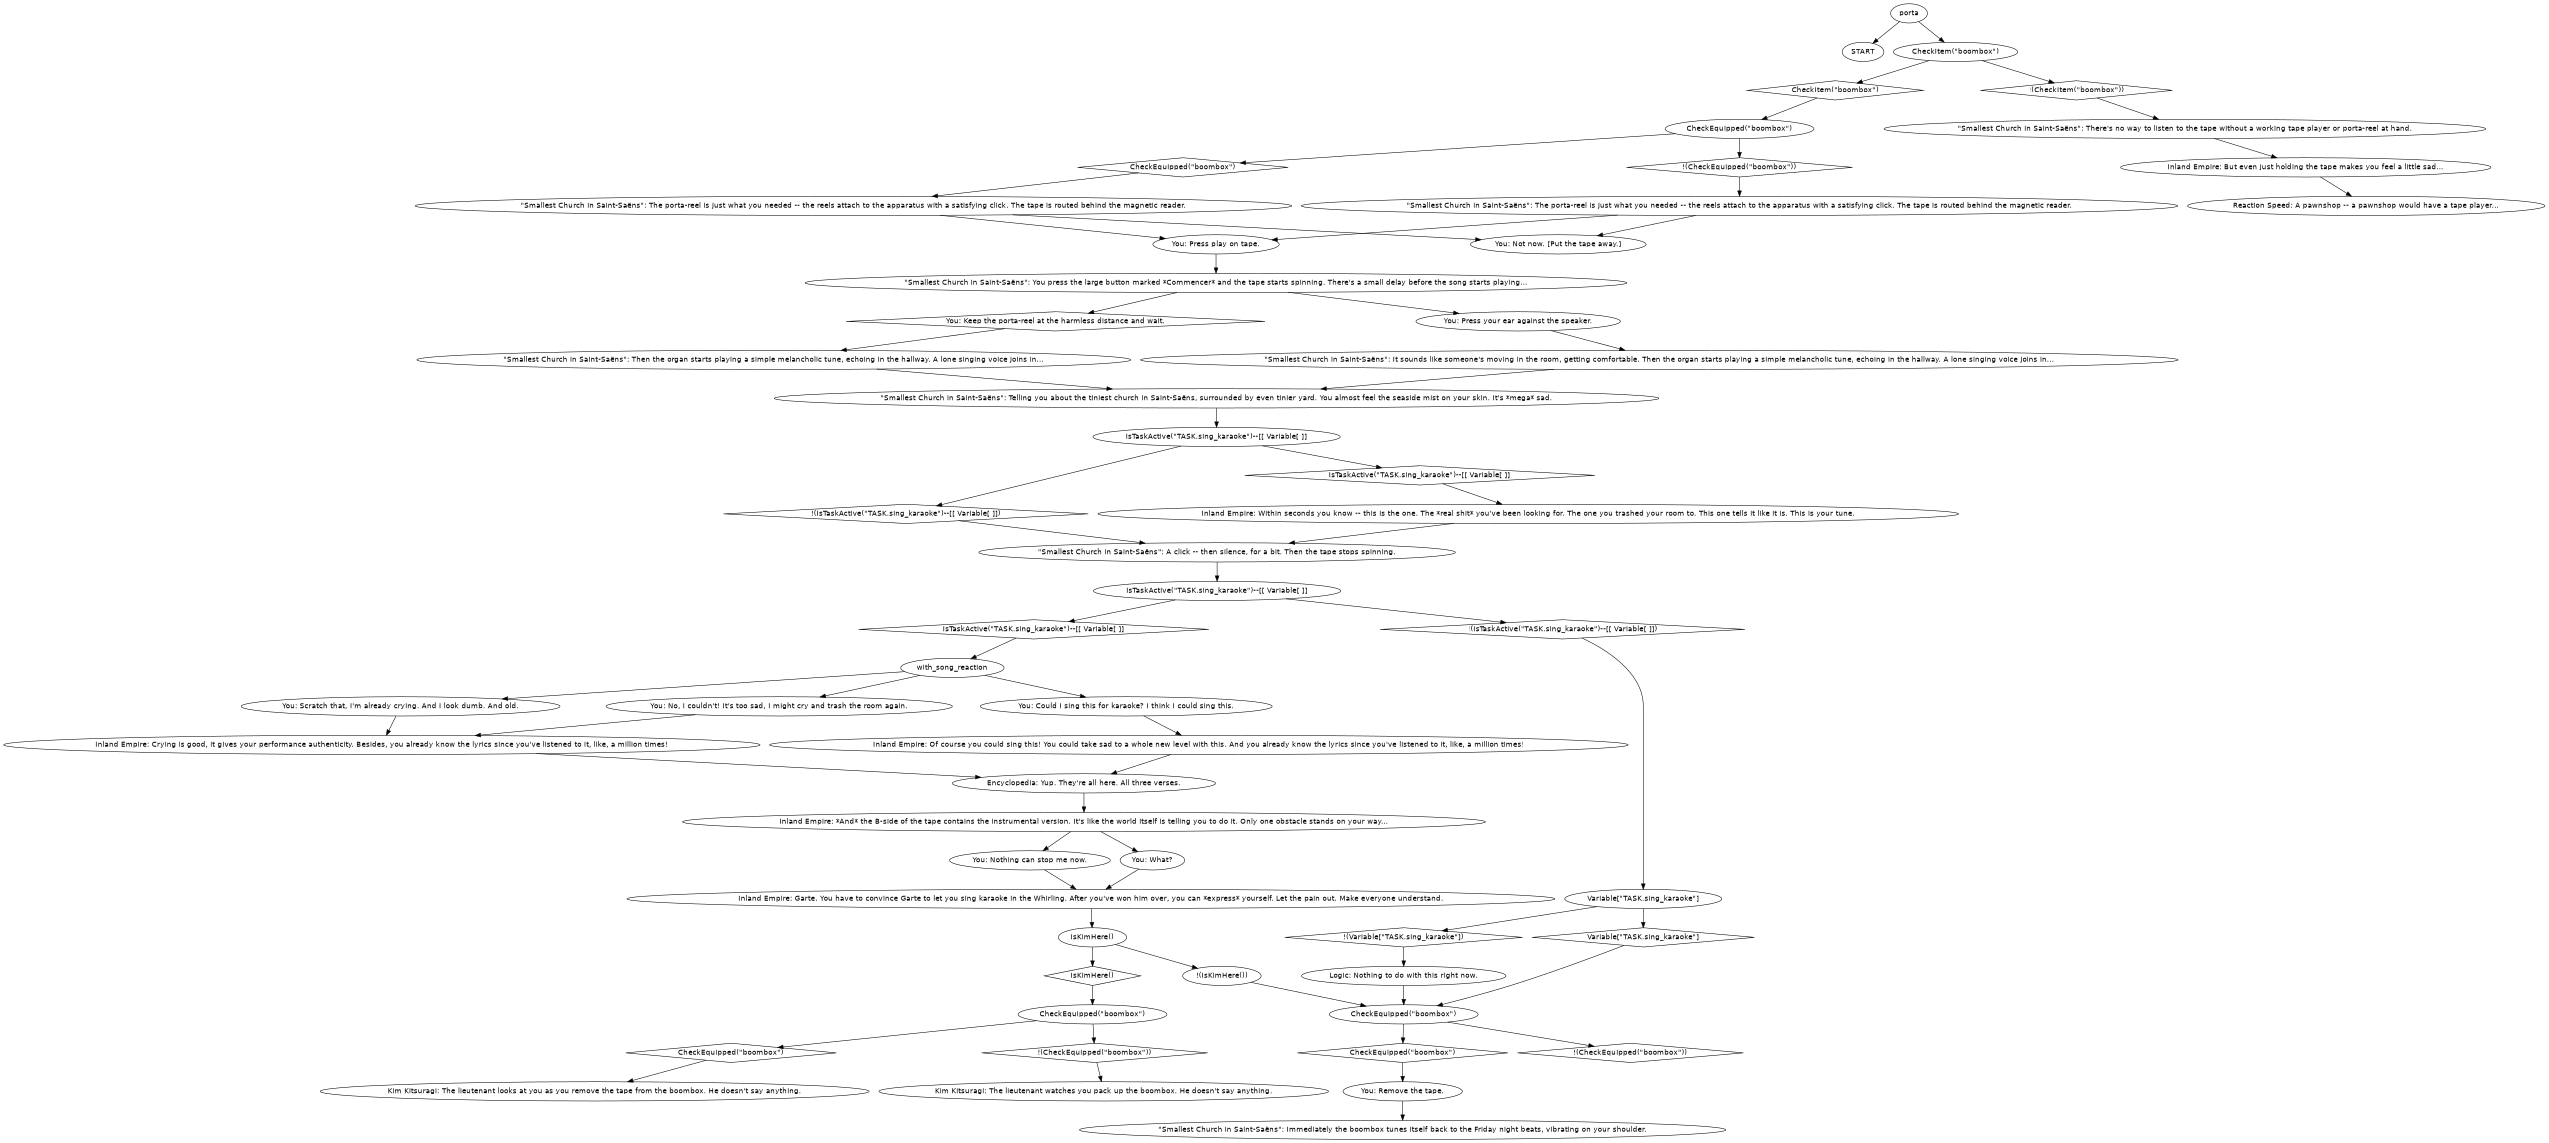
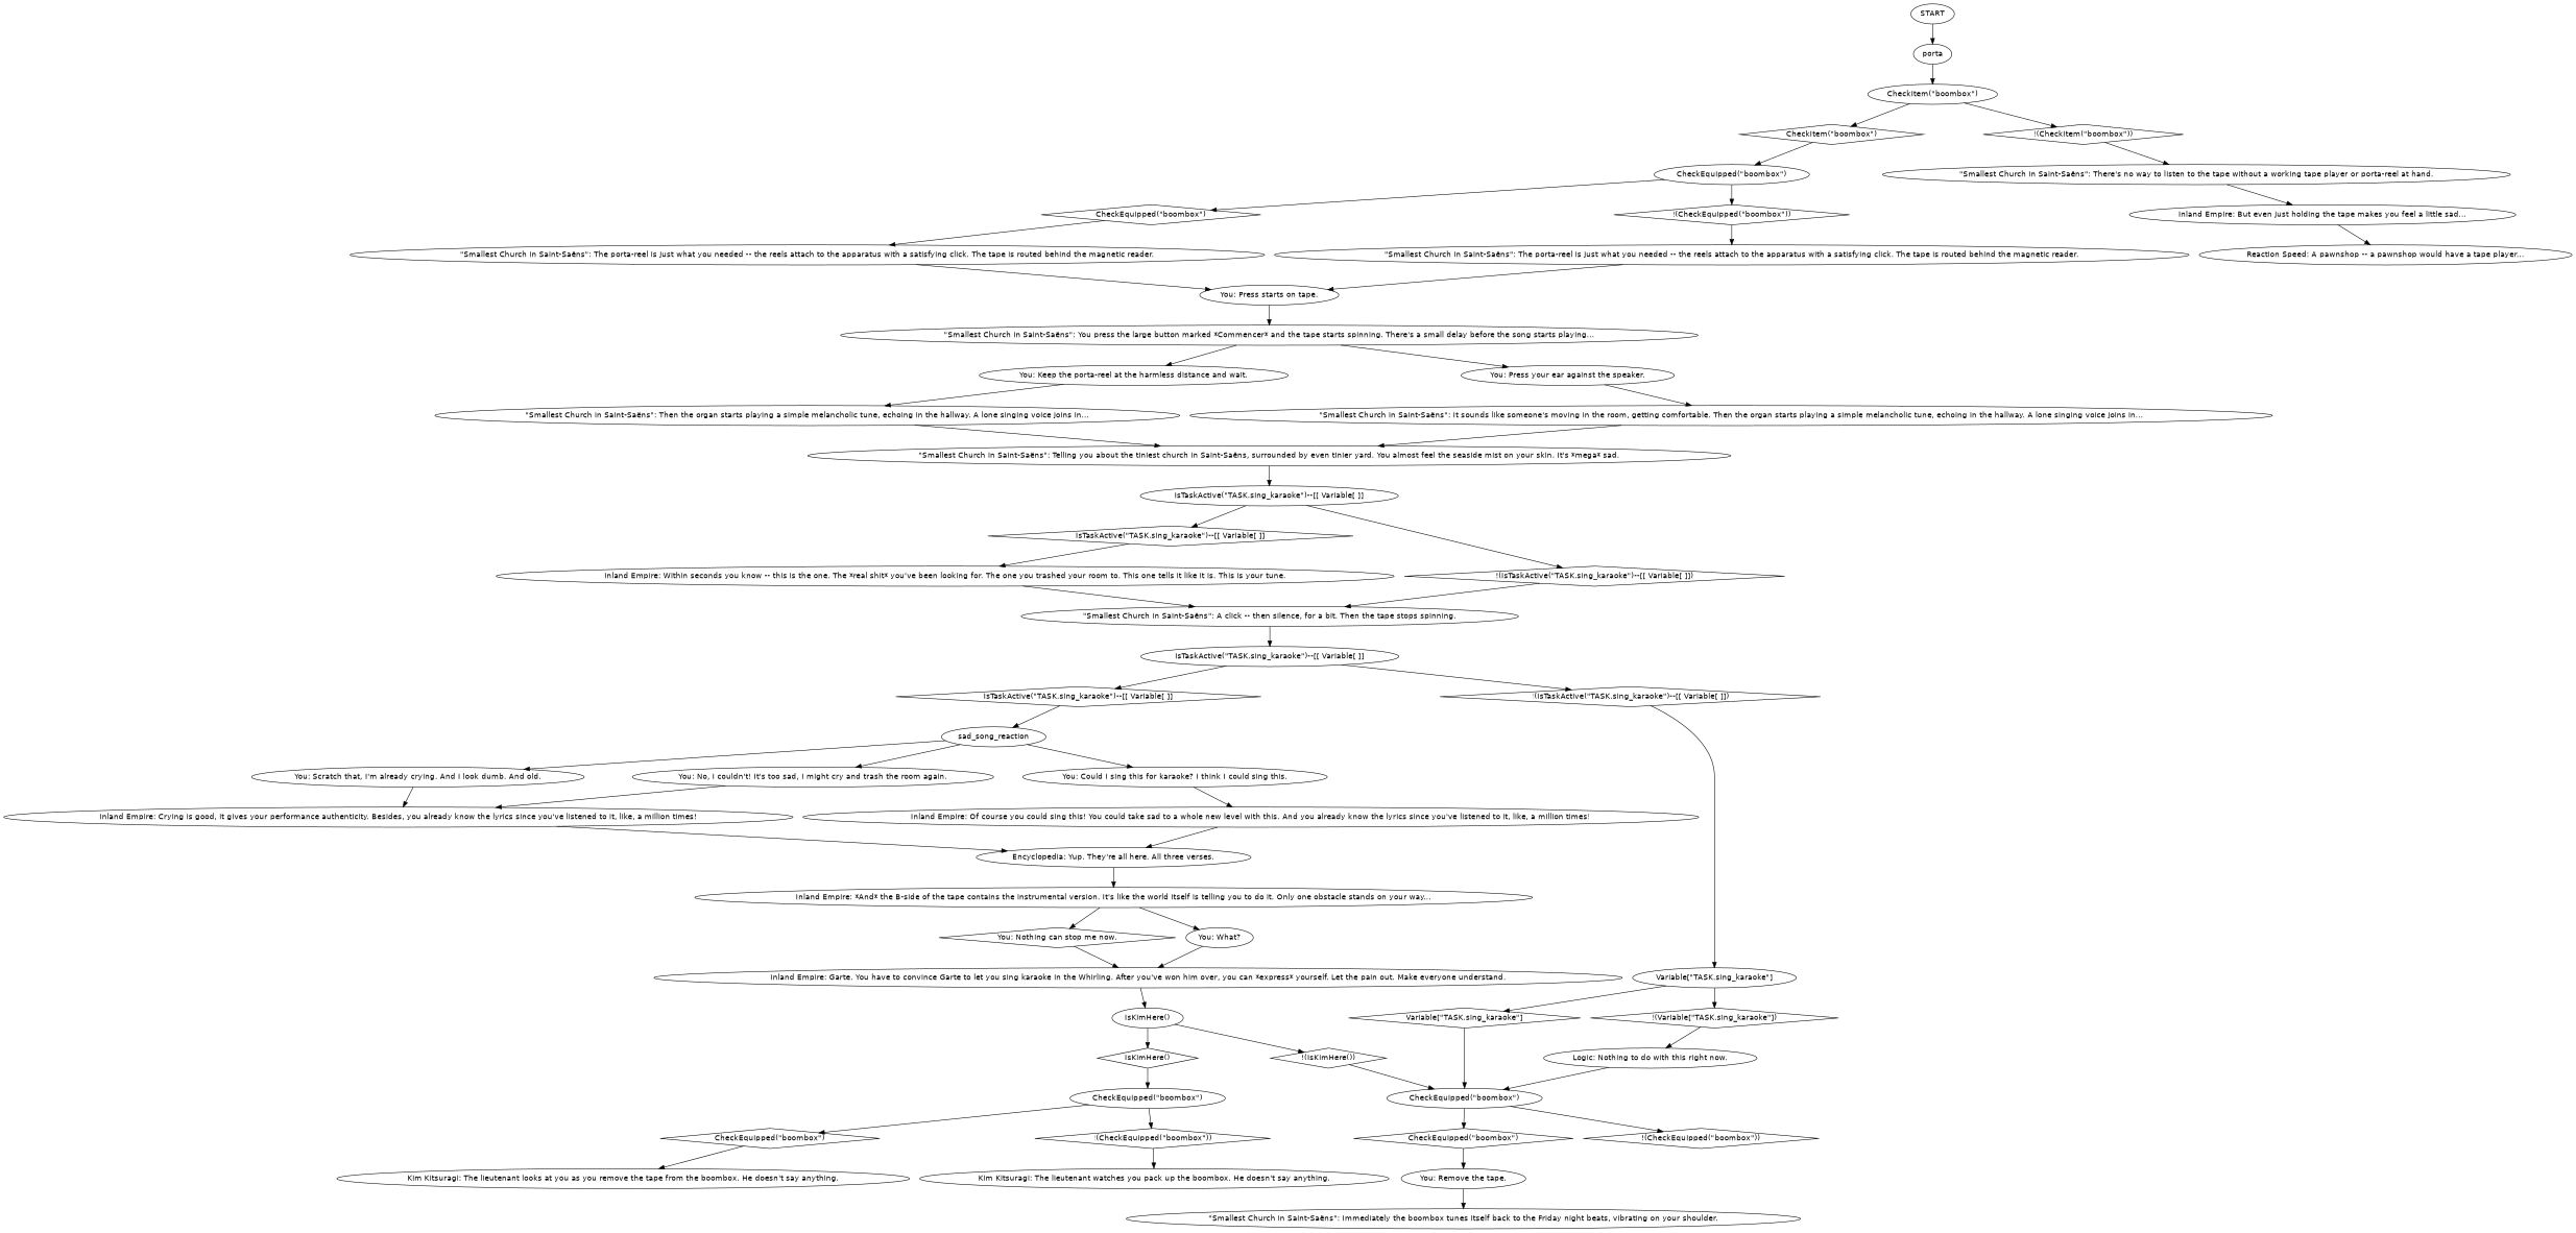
  digraph {
    fontname="DejaVu Sans"
    node [fontname="DejaVu Sans"]
    edge [fontname="DejaVu Sans"]
    n1 [label=START]
    n2 [label=porta]
    n3 [label="CheckItem(\"boombox\")"]
    n4 [label="CheckItem(\"boombox\")" shape=diamond]
    n5 [label="!(CheckItem(\"boombox\"))" shape=diamond]
    n6 [label="Kim Kitsuragi: The lieutenant looks at you as you remove the tape from the boombox. He doesn't say anything."]
-   n7 [label="You: Keep the porta-reel at the harmless distance and wait." shape=diamond]
+   n7 [label="You: Keep the porta-reel at the harmless distance and wait."]
    n8 [label="\"Smallest Church in Saint-Saëns\": Then the organ starts playing a simple melancholic tune, echoing in the hallway. A lone singing voice joins in..."]
    n9 [label="\"Smallest Church in Saint-Saëns\": Telling you about the tiniest church in Saint-Saëns, surrounded by even tinier yard. You almost feel the seaside mist on your skin. It's *mega* sad."]
    n10 [label="You: Scratch that, I'm already crying. And I look dumb. And old."]
    n11 [label="Inland Empire: Crying is good, it gives your performance authenticity. Besides, you already know the lyrics since you've listened to it, like, a million times!"]
    n12 [label="Encyclopedia: Yup. They're all here. All three verses."]
    n13 [label="IsKimHere()"]
    n14 [label="IsKimHere()" shape=diamond]
-   n15 [label="!(IsKimHere())" shape=ellipse]
+   n15 [label="!(IsKimHere())" shape=diamond]
    n16 [label="CheckEquipped(\"boombox\")"]
    n17 [label="CheckEquipped(\"boombox\")"]
    n18 [label="CheckEquipped(\"boombox\")" shape=diamond]
    n19 [label="!(CheckEquipped(\"boombox\"))" shape=diamond]
    n20 [label="CheckEquipped(\"boombox\")" shape=diamond]
    n21 [label="!(CheckEquipped(\"boombox\"))" shape=diamond]
    n22 [label="CheckEquipped(\"boombox\")"]
    n23 [label="CheckEquipped(\"boombox\")" shape=diamond]
    n24 [label="!(CheckEquipped(\"boombox\"))" shape=diamond]
    n25 [label="\"Smallest Church in Saint-Saëns\": The porta-reel is just what you needed -- the reels attach to the apparatus with a satisfying click. The tape is routed behind the magnetic reader."]
    n26 [label="\"Smallest Church in Saint-Saëns\": The porta-reel is just what you needed -- the reels attach to the apparatus with a satisfying click. The tape is routed behind the magnetic reader."]
-   n27 [label="You: Press play on tape."]
-   n28 [label="You: Not now. [Put the tape away.]"]
+   n27 [label="You: Press starts on tape."]
    n29 [label="\"Smallest Church in Saint-Saëns\": You press the large button marked *Commencer* and the tape starts spinning. There's a small delay before the song starts playing..."]
    n30 [label="You: Press your ear against the speaker."]
    n31 [label="\"Smallest Church in Saint-Saëns\": It sounds like someone's moving in the room, getting comfortable. Then the organ starts playing a simple melancholic tune, echoing in the hallway. A lone singing voice joins in..."]
    n32 [label="Variable[\"TASK.sing_karaoke\"]"]
    n33 [label="Variable[\"TASK.sing_karaoke\"]" shape=diamond]
    n34 [label="!(Variable[\"TASK.sing_karaoke\"])" shape=diamond]
    n35 [label="Logic: Nothing to do with this right now."]
    n36 [label="Inland Empire: *And* the B-side of the tape contains the instrumental version. It's like the world itself is telling you to do it. Only one obstacle stands on your way..."]
    n37 [label="\"Smallest Church in Saint-Saëns\": A click -- then silence, for a bit. Then the tape stops spinning."]
    n38 [label="IsTaskActive(\"TASK.sing_karaoke\")--[[ Variable[ ]]"]
    n39 [label="IsTaskActive(\"TASK.sing_karaoke\")--[[ Variable[ ]]" shape=diamond]
    n40 [label="!(IsTaskActive(\"TASK.sing_karaoke\")--[[ Variable[ ]])" shape=diamond]
-   n41 [label="You: Nothing can stop me now."]
+   n41 [label="You: Nothing can stop me now." shape=diamond]
    n42 [label="Inland Empire: Garte. You have to convince Garte to let you sing karaoke in the Whirling. After you've won him over, you can *express* yourself. Let the pain out. Make everyone understand."]
    n43 [label="You: Remove the tape."]
    n44 [label="\"Smallest Church in Saint-Saëns\": Immediately the boombox tunes itself back to the Friday night beats, vibrating on your shoulder."]
-   n45 [label=with_song_reaction]
+   n45 [label=sad_song_reaction]
    n46 [label="You: Could I sing this for karaoke? I think I could sing this."]
    n47 [label="You: No, I couldn't! It's too sad, I might cry and trash the room again."]
    n48 [label="IsTaskActive(\"TASK.sing_karaoke\")--[[ Variable[ ]]"]
    n49 [label="IsTaskActive(\"TASK.sing_karaoke\")--[[ Variable[ ]]" shape=diamond]
    n50 [label="!(IsTaskActive(\"TASK.sing_karaoke\")--[[ Variable[ ]])" shape=diamond]
    n51 [label="Inland Empire: Of course you could sing this! You could take sad to a whole new level with this. And you already know the lyrics since you've listened to it, like, a million times!"]
    n52 [label="You: What?"]
    n53 [label="Reaction Speed: A pawnshop -- a pawnshop would have a tape player..."]
    n54 [label="Kim Kitsuragi: The lieutenant watches you pack up the boombox. He doesn't say anything."]
    n55 [label="\"Smallest Church in Saint-Saëns\": There's no way to listen to the tape without a working tape player or porta-reel at hand."]
    n56 [label="Inland Empire: But even just holding the tape makes you feel a little sad..."]
    n57 [label="Inland Empire: Within seconds you know -- this is the one. The *real shit* you've been looking for. The one you trashed your room to. This one tells it like it is. This is your tune."]
-   n2 -> n1
+   n1 -> n2
    n2 -> n3
    n3 -> n4
    n3 -> n5
    n4 -> n22
    n5 -> n55
    n7 -> n8
    n8 -> n9
    n9 -> n48
    n10 -> n11
    n11 -> n12
    n12 -> n36
    n13 -> n14
    n13 -> n15
    n14 -> n16
    n15 -> n17
    n16 -> n18
    n16 -> n19
    n17 -> n20
    n17 -> n21
    n18 -> n6
    n19 -> n54
    n20 -> n43
    n22 -> n23
    n22 -> n24
    n23 -> n25
    n24 -> n26
    n25 -> n27
-   n25 -> n28
    n26 -> n27
-   n26 -> n28
    n27 -> n29
    n29 -> n7
    n29 -> n30
    n30 -> n31
    n31 -> n9
    n32 -> n33
    n32 -> n34
    n33 -> n17
    n34 -> n35
    n35 -> n17
    n36 -> n41
    n36 -> n52
    n37 -> n38
    n38 -> n39
    n38 -> n40
    n39 -> n45
    n40 -> n32
    n41 -> n42
    n42 -> n13
    n43 -> n44
    n45 -> n10
    n45 -> n46
    n45 -> n47
    n46 -> n51
    n47 -> n11
    n48 -> n49
    n48 -> n50
    n49 -> n57
    n50 -> n37
    n51 -> n12
    n52 -> n42
    n55 -> n56
    n56 -> n53
    n57 -> n37
  }
